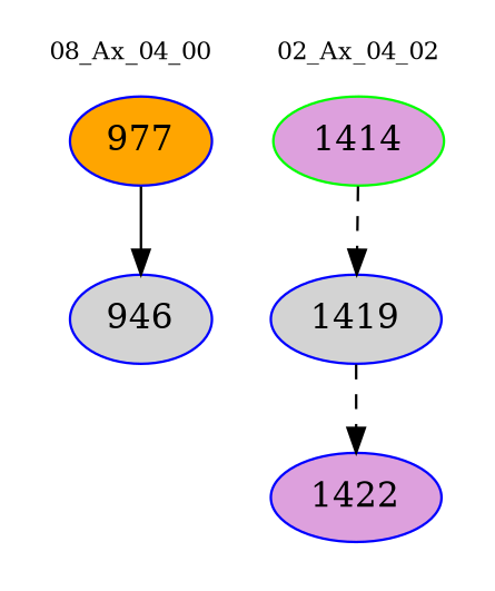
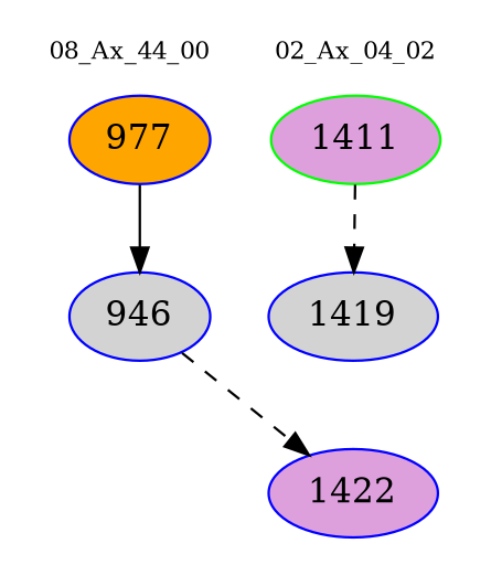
  digraph {
    node [color=blue fillcolor=lightgrey style=filled]
    edge [color=black style=dashed]
    n1 [fillcolor=orange label=977]
    n2 [label=946]
-   n3 [color=green fillcolor=plum label=1414]
+   n3 [color=green fillcolor=plum label=1411]
    n4 [label=1419]
    n5 [fillcolor=plum label=1422]
    subgraph cluster_1 {
      color=white
      fontsize=10
-     label="08_Ax_04_00"
+     label="08_Ax_44_00"
      n1
      n2
    }
    subgraph cluster_2 {
      color=white
      fontsize=10
      label="02_Ax_04_02"
      n3
      n4
      n5
    }
    n1 -> n2 [style=solid]
    n3 -> n4
-   n4 -> n5
+   n2 -> n5
  }
